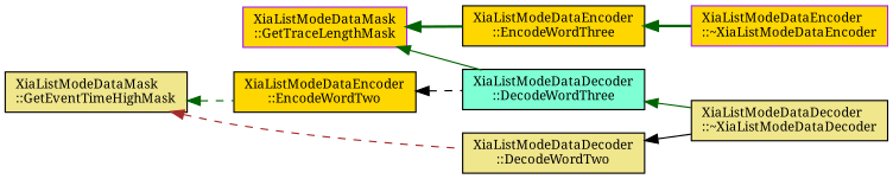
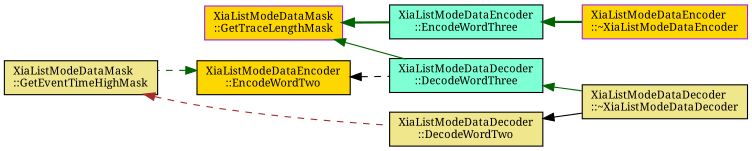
  digraph {
    fontname="Noto Serif"
    rankdir=LR
    node [color=black fillcolor=gold fontname="Noto Serif" fontsize=10 shape=record style=filled]
    edge [color=darkgreen dir=back fontname="Noto Serif" fontsize=10 labelfontname=Helvetica labelfontsize=10 style=solid]
    n1 [color=purple fontcolor=black height=0.2 label="XiaListModeDataMask\l::GetTraceLengthMask" width=0.4]
    n2 [fillcolor=aquamarine height=0.2 label="XiaListModeDataDecoder\l::DecodeWordThree" width=0.4]
-   n3 [height=0.2 label="XiaListModeDataEncoder\l::EncodeWordThree" width=0.4]
+   n3 [fillcolor=aquamarine height=0.2 label="XiaListModeDataEncoder\l::EncodeWordThree" width=0.4]
    n4 [fillcolor=khaki height=0.2 label="XiaListModeDataDecoder\l::~XiaListModeDataDecoder" width=0.4]
    n5 [color=purple height=0.2 label="XiaListModeDataEncoder\l::~XiaListModeDataEncoder" width=0.4]
    n6 [fillcolor=khaki height=0.2 label="XiaListModeDataMask\l::GetEventTimeHighMask" width=0.4]
    n7 [fillcolor=khaki height=0.2 label="XiaListModeDataDecoder\l::DecodeWordTwo" width=0.4]
    n8 [height=0.2 label="XiaListModeDataEncoder\l::EncodeWordTwo" width=0.4]
    n1 -> n2
    n1 -> n3 [style=bold]
    n2 -> n4
    n3 -> n5 [style=bold]
    n6 -> n7 [color=brown style=dashed]
-   n6 -> n8 [style=dashed]
+   n8 -> n6 [style=dashed]
    n7 -> n4 [color=black]
    n8 -> n2 [color=black style=dashed]
  }
